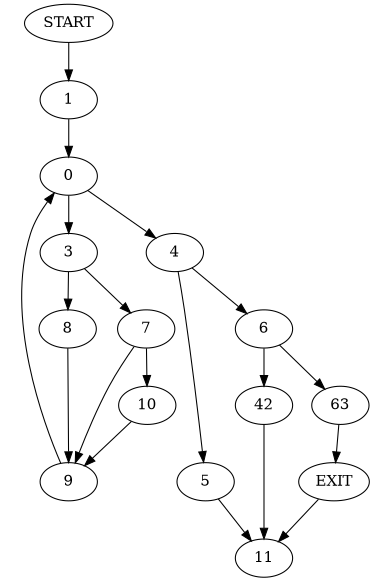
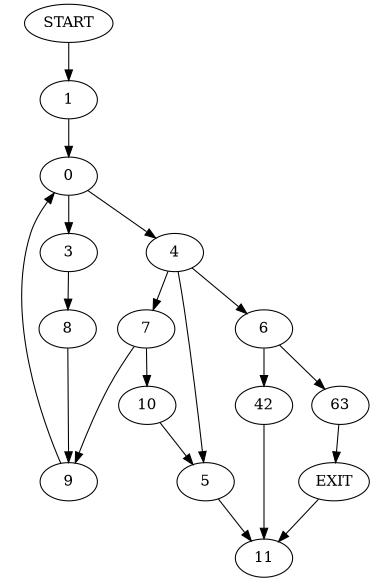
  digraph {
    n1 [label=START]
    1
    n3 [label=0]
    n4 [label=EXIT]
    11
    3
    4
    7
    8
    5
    6
    9
    10
    n14 [label=42]
    n15 [label=63]
    n1 -> 1
    1 -> n3
    n3 -> 3
    n3 -> 4
    n4 -> 11
-   3 -> 7
+   4 -> 7
    3 -> 8
    4 -> 5
    4 -> 6
    7 -> 9
    7 -> 10
    8 -> 9
    5 -> 11
    6 -> n14
    6 -> n15
    9 -> n3
-   10 -> 9
+   10 -> 5
    n14 -> 11
    n15 -> n4
  }
